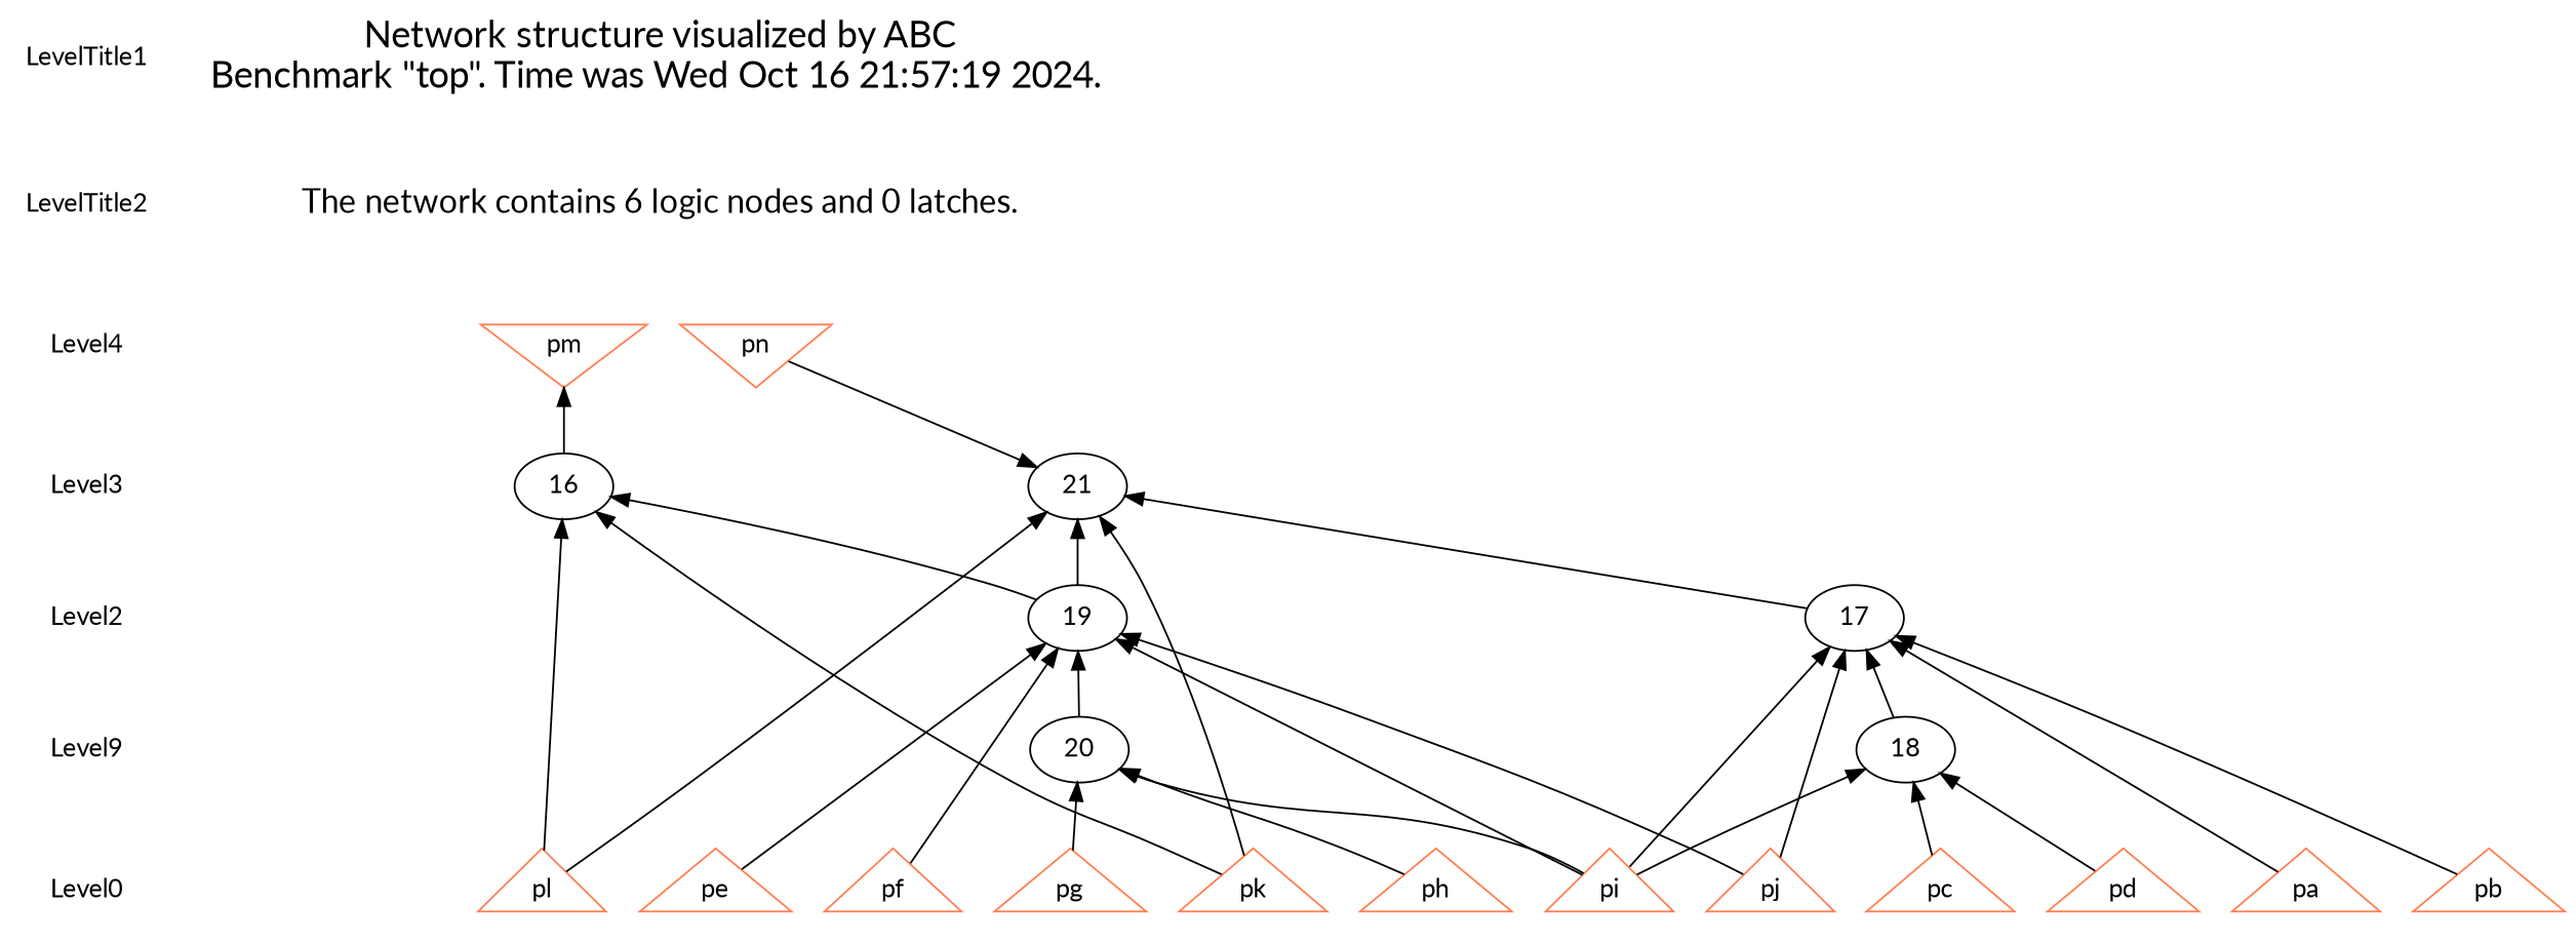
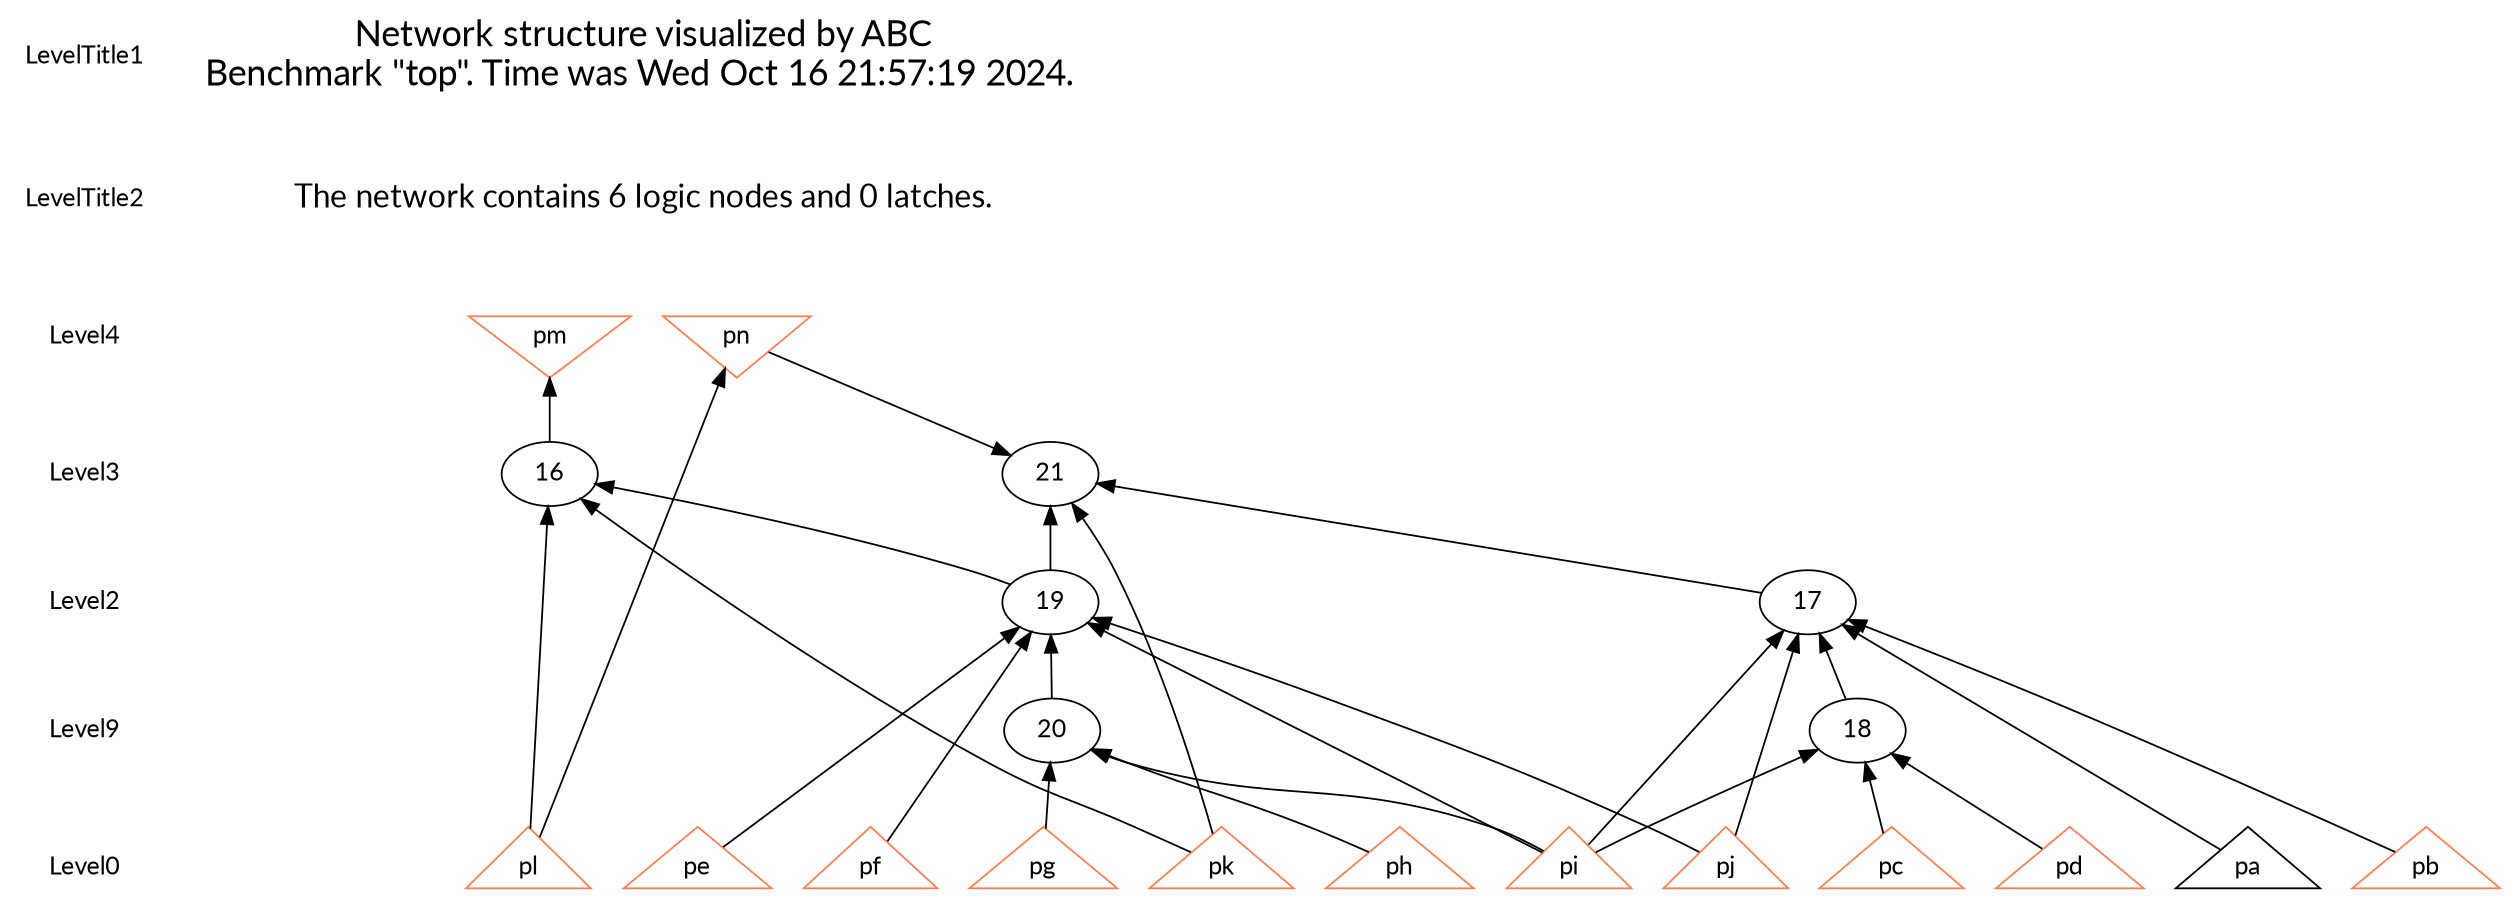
  digraph {
    fontname=Lato
    node [fontname=Lato shape=triangle]
    edge [dir=back fontname=Lato style=solid]
    LevelTitle1 [shape=plaintext]
    LevelTitle2 [shape=plaintext]
    Level4 [shape=plaintext]
    Level3 [shape=plaintext]
    Level2 [shape=plaintext]
    n6 [label=Level9 shape=plaintext]
    Level0 [shape=plaintext]
    n8 [fontsize=20 label="Network structure visualized by ABC\nBenchmark \"top\". Time was Wed Oct 16 21:57:19 2024. " shape=plaintext]
    n9 [fontsize=18 label="The network contains 6 logic nodes and 0 latches.\n" shape=plaintext]
    n10 [color=coral fillcolor=coral label=pm shape=invtriangle]
    n11 [color=coral fillcolor=coral label=pn shape=invtriangle]
    n12 [label="16\n" shape=ellipse]
    n13 [label="21\n" shape=ellipse]
    n14 [label="17\n" shape=ellipse]
    n15 [label="19\n" shape=ellipse]
    n16 [label="18\n" shape=ellipse]
    n17 [label="20\n" shape=ellipse]
-   n18 [color=coral fillcolor=coral label=pa]
+   n18 [color=black fillcolor=coral label=pa]
    n19 [color=coral fillcolor=coral label=pb]
    n20 [color=coral fillcolor=coral label=pc]
    n21 [color=coral fillcolor=coral label=pd]
    n22 [color=coral fillcolor=coral label=pe]
    n23 [color=coral fillcolor=coral label=pf]
    n24 [color=coral fillcolor=coral label=pg]
    n25 [color=coral fillcolor=coral label=ph]
    n26 [color=coral fillcolor=coral label=pi]
    n27 [color=coral fillcolor=coral label=pj]
    n28 [color=coral fillcolor=coral label=pk]
    n29 [color=coral fillcolor=coral label=pl]
    subgraph sub_1 {
      LevelTitle1
      LevelTitle2
      Level4
      Level3
      Level2
      n6
      Level0
    }
    subgraph sub_2 {
      rank=same
      LevelTitle1
      n8
    }
    subgraph sub_3 {
      rank=same
      LevelTitle2
      n9
    }
    subgraph sub_4 {
      rank=same
      Level4
      n10
      n11
    }
    subgraph sub_5 {
      rank=same
      Level3
      n12
      n13
    }
    subgraph sub_6 {
      rank=same
      Level2
      n14
      n15
    }
    subgraph sub_7 {
      rank=same
      n6
      n16
      n17
    }
    subgraph sub_8 {
      rank=same
      Level0
      n18
      n19
      n20
      n21
      n22
      n23
      n24
      n25
      n26
      n27
      n28
      n29
    }
    LevelTitle1 -> LevelTitle2 [style=invis]
    LevelTitle2 -> Level4 [style=invis]
    Level4 -> Level3 [style=invis]
    Level3 -> Level2 [style=invis]
    Level2 -> n6 [style=invis]
    n6 -> Level0 [style=invis]
    n8 -> n9 [style=invis]
    n9 -> n10 [style=invis]
    n9 -> n11 [style=invis]
    n10 -> n11 [style=invis]
    n10 -> n12
    n12 -> n15
    n12 -> n28
    n12 -> n29
    n13 -> n11
    n13 -> n14
    n13 -> n15
    n13 -> n28
-   n13 -> n29
+   n11 -> n29
    n14 -> n16
    n14 -> n18
    n14 -> n19
    n14 -> n26
    n14 -> n27
    n15 -> n17
    n15 -> n22
    n15 -> n23
    n15 -> n26
    n15 -> n27
    n16 -> n20
    n16 -> n21
    n16 -> n26
    n17 -> n24
    n17 -> n25
    n17 -> n26
  }
